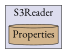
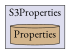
  digraph {
    compound=true
    fontname="EB Garamond"
    n1 [fillcolor=tan fontname="EB Garamond" fontsize=24 label=Properties pencolor=black shape=cylinder style=filled]
    subgraph cluster_1 {
      bgcolor="#ddddee"
      fontsize=24
-     label=S3Reader
+     label=S3Properties
      pencolor=black
      n1
    }
  }
